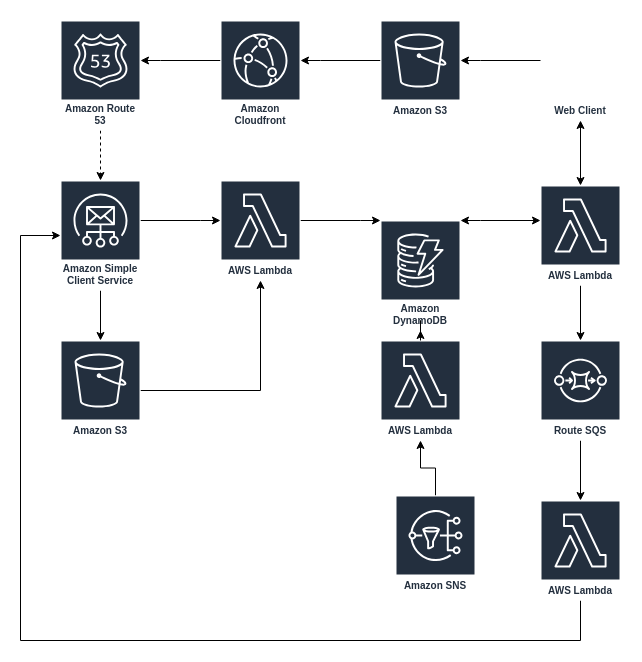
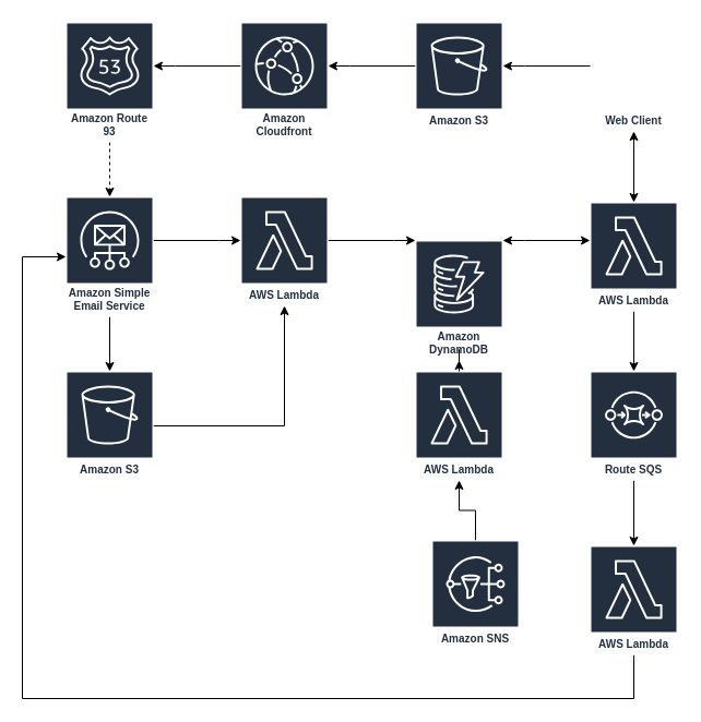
  <mxCell id="0" />
  <mxCell id="1" parent="0" />
  <mxCell id="2" style="edgeStyle=orthogonalEdgeStyle;rounded=0;orthogonalLoop=1;jettySize=auto;html=1;fontSize=10;fontColor=#253241;dashed=1;" edge="1" parent="1" source="3" target="18"><mxGeometry relative="1" as="geometry" /></mxCell>
- <mxCell id="3" value="Amazon Route 53" style="outlineConnect=0;fontColor=#232F3E;gradientColor=none;strokeColor=#ffffff;fillColor=#232F3E;dashed=0;verticalLabelPosition=middle;verticalAlign=bottom;align=center;html=1;whiteSpace=wrap;fontSize=10;fontStyle=1;spacing=3;shape=mxgraph.aws4.productIcon;prIcon=mxgraph.aws4.route_53;" vertex="1" parent="1"><mxGeometry x="60" y="20" width="80" height="110" as="geometry" /></mxCell>
+ <mxCell id="3" value="Amazon Route 93" style="outlineConnect=0;fontColor=#232F3E;gradientColor=none;strokeColor=#ffffff;fillColor=#232F3E;dashed=0;verticalLabelPosition=middle;verticalAlign=bottom;align=center;html=1;whiteSpace=wrap;fontSize=10;fontStyle=1;spacing=3;shape=mxgraph.aws4.productIcon;prIcon=mxgraph.aws4.route_53;" vertex="1" parent="1"><mxGeometry x="60" y="20" width="80" height="110" as="geometry" /></mxCell>
  <mxCell id="4" style="edgeStyle=orthogonalEdgeStyle;rounded=0;orthogonalLoop=1;jettySize=auto;html=1;" edge="1" parent="1" source="5" target="7"><mxGeometry relative="1" as="geometry"><Array as="points"><mxPoint x="320" y="60" /><mxPoint x="320" y="60" /></Array></mxGeometry></mxCell>
  <mxCell id="5" value="Amazon S3" style="outlineConnect=0;fontColor=#232F3E;gradientColor=none;strokeColor=#ffffff;fillColor=#232F3E;dashed=0;verticalLabelPosition=middle;verticalAlign=bottom;align=center;html=1;whiteSpace=wrap;fontSize=10;fontStyle=1;spacing=3;shape=mxgraph.aws4.productIcon;prIcon=mxgraph.aws4.s3;" vertex="1" parent="1"><mxGeometry x="380" y="20" width="80" height="100" as="geometry" /></mxCell>
  <mxCell id="6" style="edgeStyle=orthogonalEdgeStyle;rounded=0;orthogonalLoop=1;jettySize=auto;html=1;" edge="1" parent="1" source="7" target="3"><mxGeometry relative="1" as="geometry"><Array as="points"><mxPoint x="160" y="60" /><mxPoint x="160" y="60" /></Array></mxGeometry></mxCell>
  <mxCell id="7" value="Amazon Cloudfront" style="outlineConnect=0;fontColor=#232F3E;gradientColor=none;strokeColor=#ffffff;fillColor=#232F3E;dashed=0;verticalLabelPosition=middle;verticalAlign=bottom;align=center;html=1;whiteSpace=wrap;fontSize=10;fontStyle=1;spacing=3;shape=mxgraph.aws4.productIcon;prIcon=mxgraph.aws4.cloudfront;" vertex="1" parent="1"><mxGeometry x="220" y="20" width="80" height="110" as="geometry" /></mxCell>
  <mxCell id="8" style="edgeStyle=orthogonalEdgeStyle;rounded=0;orthogonalLoop=1;jettySize=auto;html=1;" edge="1" parent="1" source="10" target="5"><mxGeometry relative="1" as="geometry"><Array as="points"><mxPoint x="480" y="60" /><mxPoint x="480" y="60" /></Array></mxGeometry></mxCell>
  <mxCell id="9" value="" style="group" vertex="1" connectable="0" parent="1"><mxGeometry x="540" y="20" width="80" height="100" as="geometry" /></mxCell>
  <mxCell id="10" value="" style="shape=image;html=1;verticalAlign=top;verticalLabelPosition=bottom;labelBackgroundColor=#ffffff;imageAspect=0;aspect=fixed;image=https://cdn2.iconfinder.com/data/icons/designer-skills/128/react-128.png" vertex="1" parent="9"><mxGeometry width="80" height="80" as="geometry" /></mxCell>
  <mxCell id="11" value="Web Client" style="text;html=1;strokeColor=none;fillColor=none;align=center;verticalAlign=middle;whiteSpace=wrap;rounded=0;fontSize=10;fontStyle=1;fontColor=#253241;" vertex="1" parent="9"><mxGeometry y="80" width="80" height="20" as="geometry" /></mxCell>
  <mxCell id="12" style="edgeStyle=orthogonalEdgeStyle;rounded=0;orthogonalLoop=1;jettySize=auto;html=1;fontSize=10;fontColor=#253241;startArrow=classic;startFill=1;" edge="1" parent="1" source="14" target="15"><mxGeometry relative="1" as="geometry"><Array as="points"><mxPoint x="480" y="220" /><mxPoint x="480" y="220" /></Array></mxGeometry></mxCell>
  <mxCell id="13" style="edgeStyle=orthogonalEdgeStyle;rounded=0;orthogonalLoop=1;jettySize=auto;html=1;startArrow=none;startFill=0;fontSize=10;fontColor=#253241;" edge="1" parent="1" source="14" target="29"><mxGeometry relative="1" as="geometry" /></mxCell>
  <mxCell id="14" value="AWS Lambda" style="outlineConnect=0;fontColor=#232F3E;gradientColor=none;strokeColor=#ffffff;fillColor=#232F3E;dashed=0;verticalLabelPosition=middle;verticalAlign=bottom;align=center;html=1;whiteSpace=wrap;fontSize=10;fontStyle=1;spacing=3;shape=mxgraph.aws4.productIcon;prIcon=mxgraph.aws4.lambda;" vertex="1" parent="1"><mxGeometry x="540" y="185" width="80" height="100" as="geometry" /></mxCell>
  <mxCell id="15" value="Amazon DynamoDB" style="outlineConnect=0;fontColor=#232F3E;gradientColor=none;strokeColor=#ffffff;fillColor=#232F3E;dashed=0;verticalLabelPosition=middle;verticalAlign=bottom;align=center;html=1;whiteSpace=wrap;fontSize=10;fontStyle=1;spacing=3;shape=mxgraph.aws4.productIcon;prIcon=mxgraph.aws4.dynamodb;" vertex="1" parent="1"><mxGeometry x="380" y="220" width="80" height="110" as="geometry" /></mxCell>
  <mxCell id="16" style="edgeStyle=orthogonalEdgeStyle;rounded=0;orthogonalLoop=1;jettySize=auto;html=1;fontSize=10;fontColor=#253241;" edge="1" parent="1" source="18" target="22"><mxGeometry relative="1" as="geometry"><Array as="points"><mxPoint x="200" y="220" /><mxPoint x="200" y="220" /></Array></mxGeometry></mxCell>
  <mxCell id="17" style="edgeStyle=orthogonalEdgeStyle;rounded=0;orthogonalLoop=1;jettySize=auto;html=1;fontSize=10;fontColor=#253241;" edge="1" parent="1" source="18" target="20"><mxGeometry relative="1" as="geometry" /></mxCell>
- <mxCell id="18" value="Amazon Simple Client Service" style="outlineConnect=0;fontColor=#232F3E;gradientColor=none;strokeColor=#ffffff;fillColor=#232F3E;dashed=0;verticalLabelPosition=middle;verticalAlign=bottom;align=center;html=1;whiteSpace=wrap;fontSize=10;fontStyle=1;spacing=3;shape=mxgraph.aws4.productIcon;prIcon=mxgraph.aws4.simple_email_service;" vertex="1" parent="1"><mxGeometry x="60" y="180" width="80" height="110" as="geometry" /></mxCell>
+ <mxCell id="18" value="Amazon Simple Email Service" style="outlineConnect=0;fontColor=#232F3E;gradientColor=none;strokeColor=#ffffff;fillColor=#232F3E;dashed=0;verticalLabelPosition=middle;verticalAlign=bottom;align=center;html=1;whiteSpace=wrap;fontSize=10;fontStyle=1;spacing=3;shape=mxgraph.aws4.productIcon;prIcon=mxgraph.aws4.simple_email_service;" vertex="1" parent="1"><mxGeometry x="60" y="180" width="80" height="110" as="geometry" /></mxCell>
  <mxCell id="19" style="edgeStyle=orthogonalEdgeStyle;rounded=0;orthogonalLoop=1;jettySize=auto;html=1;fontSize=10;fontColor=#253241;" edge="1" parent="1" source="20" target="22"><mxGeometry relative="1" as="geometry" /></mxCell>
  <mxCell id="20" value="Amazon S3" style="outlineConnect=0;fontColor=#232F3E;gradientColor=none;strokeColor=#ffffff;fillColor=#232F3E;dashed=0;verticalLabelPosition=middle;verticalAlign=bottom;align=center;html=1;whiteSpace=wrap;fontSize=10;fontStyle=1;spacing=3;shape=mxgraph.aws4.productIcon;prIcon=mxgraph.aws4.s3;" vertex="1" parent="1"><mxGeometry x="60" y="340" width="80" height="100" as="geometry" /></mxCell>
  <mxCell id="21" style="edgeStyle=orthogonalEdgeStyle;rounded=0;orthogonalLoop=1;jettySize=auto;html=1;fontSize=10;fontColor=#253241;" edge="1" parent="1" source="22" target="15"><mxGeometry relative="1" as="geometry"><Array as="points"><mxPoint x="360" y="220" /><mxPoint x="360" y="220" /></Array></mxGeometry></mxCell>
  <mxCell id="22" value="AWS Lambda" style="outlineConnect=0;fontColor=#232F3E;gradientColor=none;strokeColor=#ffffff;fillColor=#232F3E;dashed=0;verticalLabelPosition=middle;verticalAlign=bottom;align=center;html=1;whiteSpace=wrap;fontSize=10;fontStyle=1;spacing=3;shape=mxgraph.aws4.productIcon;prIcon=mxgraph.aws4.lambda;" vertex="1" parent="1"><mxGeometry x="220" y="180" width="80" height="100" as="geometry" /></mxCell>
  <mxCell id="23" style="edgeStyle=orthogonalEdgeStyle;rounded=0;orthogonalLoop=1;jettySize=auto;html=1;fontSize=10;fontColor=#253241;" edge="1" parent="1" source="24" target="27"><mxGeometry relative="1" as="geometry" /></mxCell>
  <mxCell id="24" value="Amazon SNS" style="outlineConnect=0;fontColor=#232F3E;gradientColor=none;strokeColor=#ffffff;fillColor=#232F3E;dashed=0;verticalLabelPosition=middle;verticalAlign=bottom;align=center;html=1;whiteSpace=wrap;fontSize=10;fontStyle=1;spacing=3;shape=mxgraph.aws4.productIcon;prIcon=mxgraph.aws4.sns;" vertex="1" parent="1"><mxGeometry x="395" y="495" width="80" height="100" as="geometry" /></mxCell>
  <mxCell id="25" style="edgeStyle=orthogonalEdgeStyle;rounded=0;orthogonalLoop=1;jettySize=auto;html=1;fontSize=10;fontColor=#253241;startArrow=classic;startFill=1;" edge="1" parent="1" source="11" target="14"><mxGeometry relative="1" as="geometry" /></mxCell>
  <mxCell id="26" style="edgeStyle=orthogonalEdgeStyle;rounded=0;orthogonalLoop=1;jettySize=auto;html=1;fontSize=10;fontColor=#253241;" edge="1" parent="1" source="27" target="15"><mxGeometry relative="1" as="geometry" /></mxCell>
  <mxCell id="27" value="AWS Lambda" style="outlineConnect=0;fontColor=#232F3E;gradientColor=none;strokeColor=#ffffff;fillColor=#232F3E;dashed=0;verticalLabelPosition=middle;verticalAlign=bottom;align=center;html=1;whiteSpace=wrap;fontSize=10;fontStyle=1;spacing=3;shape=mxgraph.aws4.productIcon;prIcon=mxgraph.aws4.lambda;" vertex="1" parent="1"><mxGeometry x="380" y="340" width="80" height="100" as="geometry" /></mxCell>
  <mxCell id="28" style="edgeStyle=orthogonalEdgeStyle;rounded=0;orthogonalLoop=1;jettySize=auto;html=1;startArrow=none;startFill=0;fontSize=10;fontColor=#253241;" edge="1" parent="1" source="29" target="31"><mxGeometry relative="1" as="geometry" /></mxCell>
  <mxCell id="29" value="Route SQS" style="outlineConnect=0;fontColor=#232F3E;gradientColor=none;strokeColor=#ffffff;fillColor=#232F3E;dashed=0;verticalLabelPosition=middle;verticalAlign=bottom;align=center;html=1;whiteSpace=wrap;fontSize=10;fontStyle=1;spacing=3;shape=mxgraph.aws4.productIcon;prIcon=mxgraph.aws4.sqs;" vertex="1" parent="1"><mxGeometry x="540" y="340" width="80" height="100" as="geometry" /></mxCell>
  <mxCell id="30" style="edgeStyle=orthogonalEdgeStyle;rounded=0;orthogonalLoop=1;jettySize=auto;html=1;startArrow=none;startFill=0;fontSize=10;fontColor=#253241;" edge="1" parent="1" source="31" target="18"><mxGeometry relative="1" as="geometry"><Array as="points"><mxPoint x="580" y="640" /><mxPoint x="20" y="640" /><mxPoint x="20" y="235" /></Array></mxGeometry></mxCell>
  <mxCell id="31" value="AWS Lambda" style="outlineConnect=0;fontColor=#232F3E;gradientColor=none;strokeColor=#ffffff;fillColor=#232F3E;dashed=0;verticalLabelPosition=middle;verticalAlign=bottom;align=center;html=1;whiteSpace=wrap;fontSize=10;fontStyle=1;spacing=3;shape=mxgraph.aws4.productIcon;prIcon=mxgraph.aws4.lambda;" vertex="1" parent="1"><mxGeometry x="540" y="500" width="80" height="100" as="geometry" /></mxCell>
